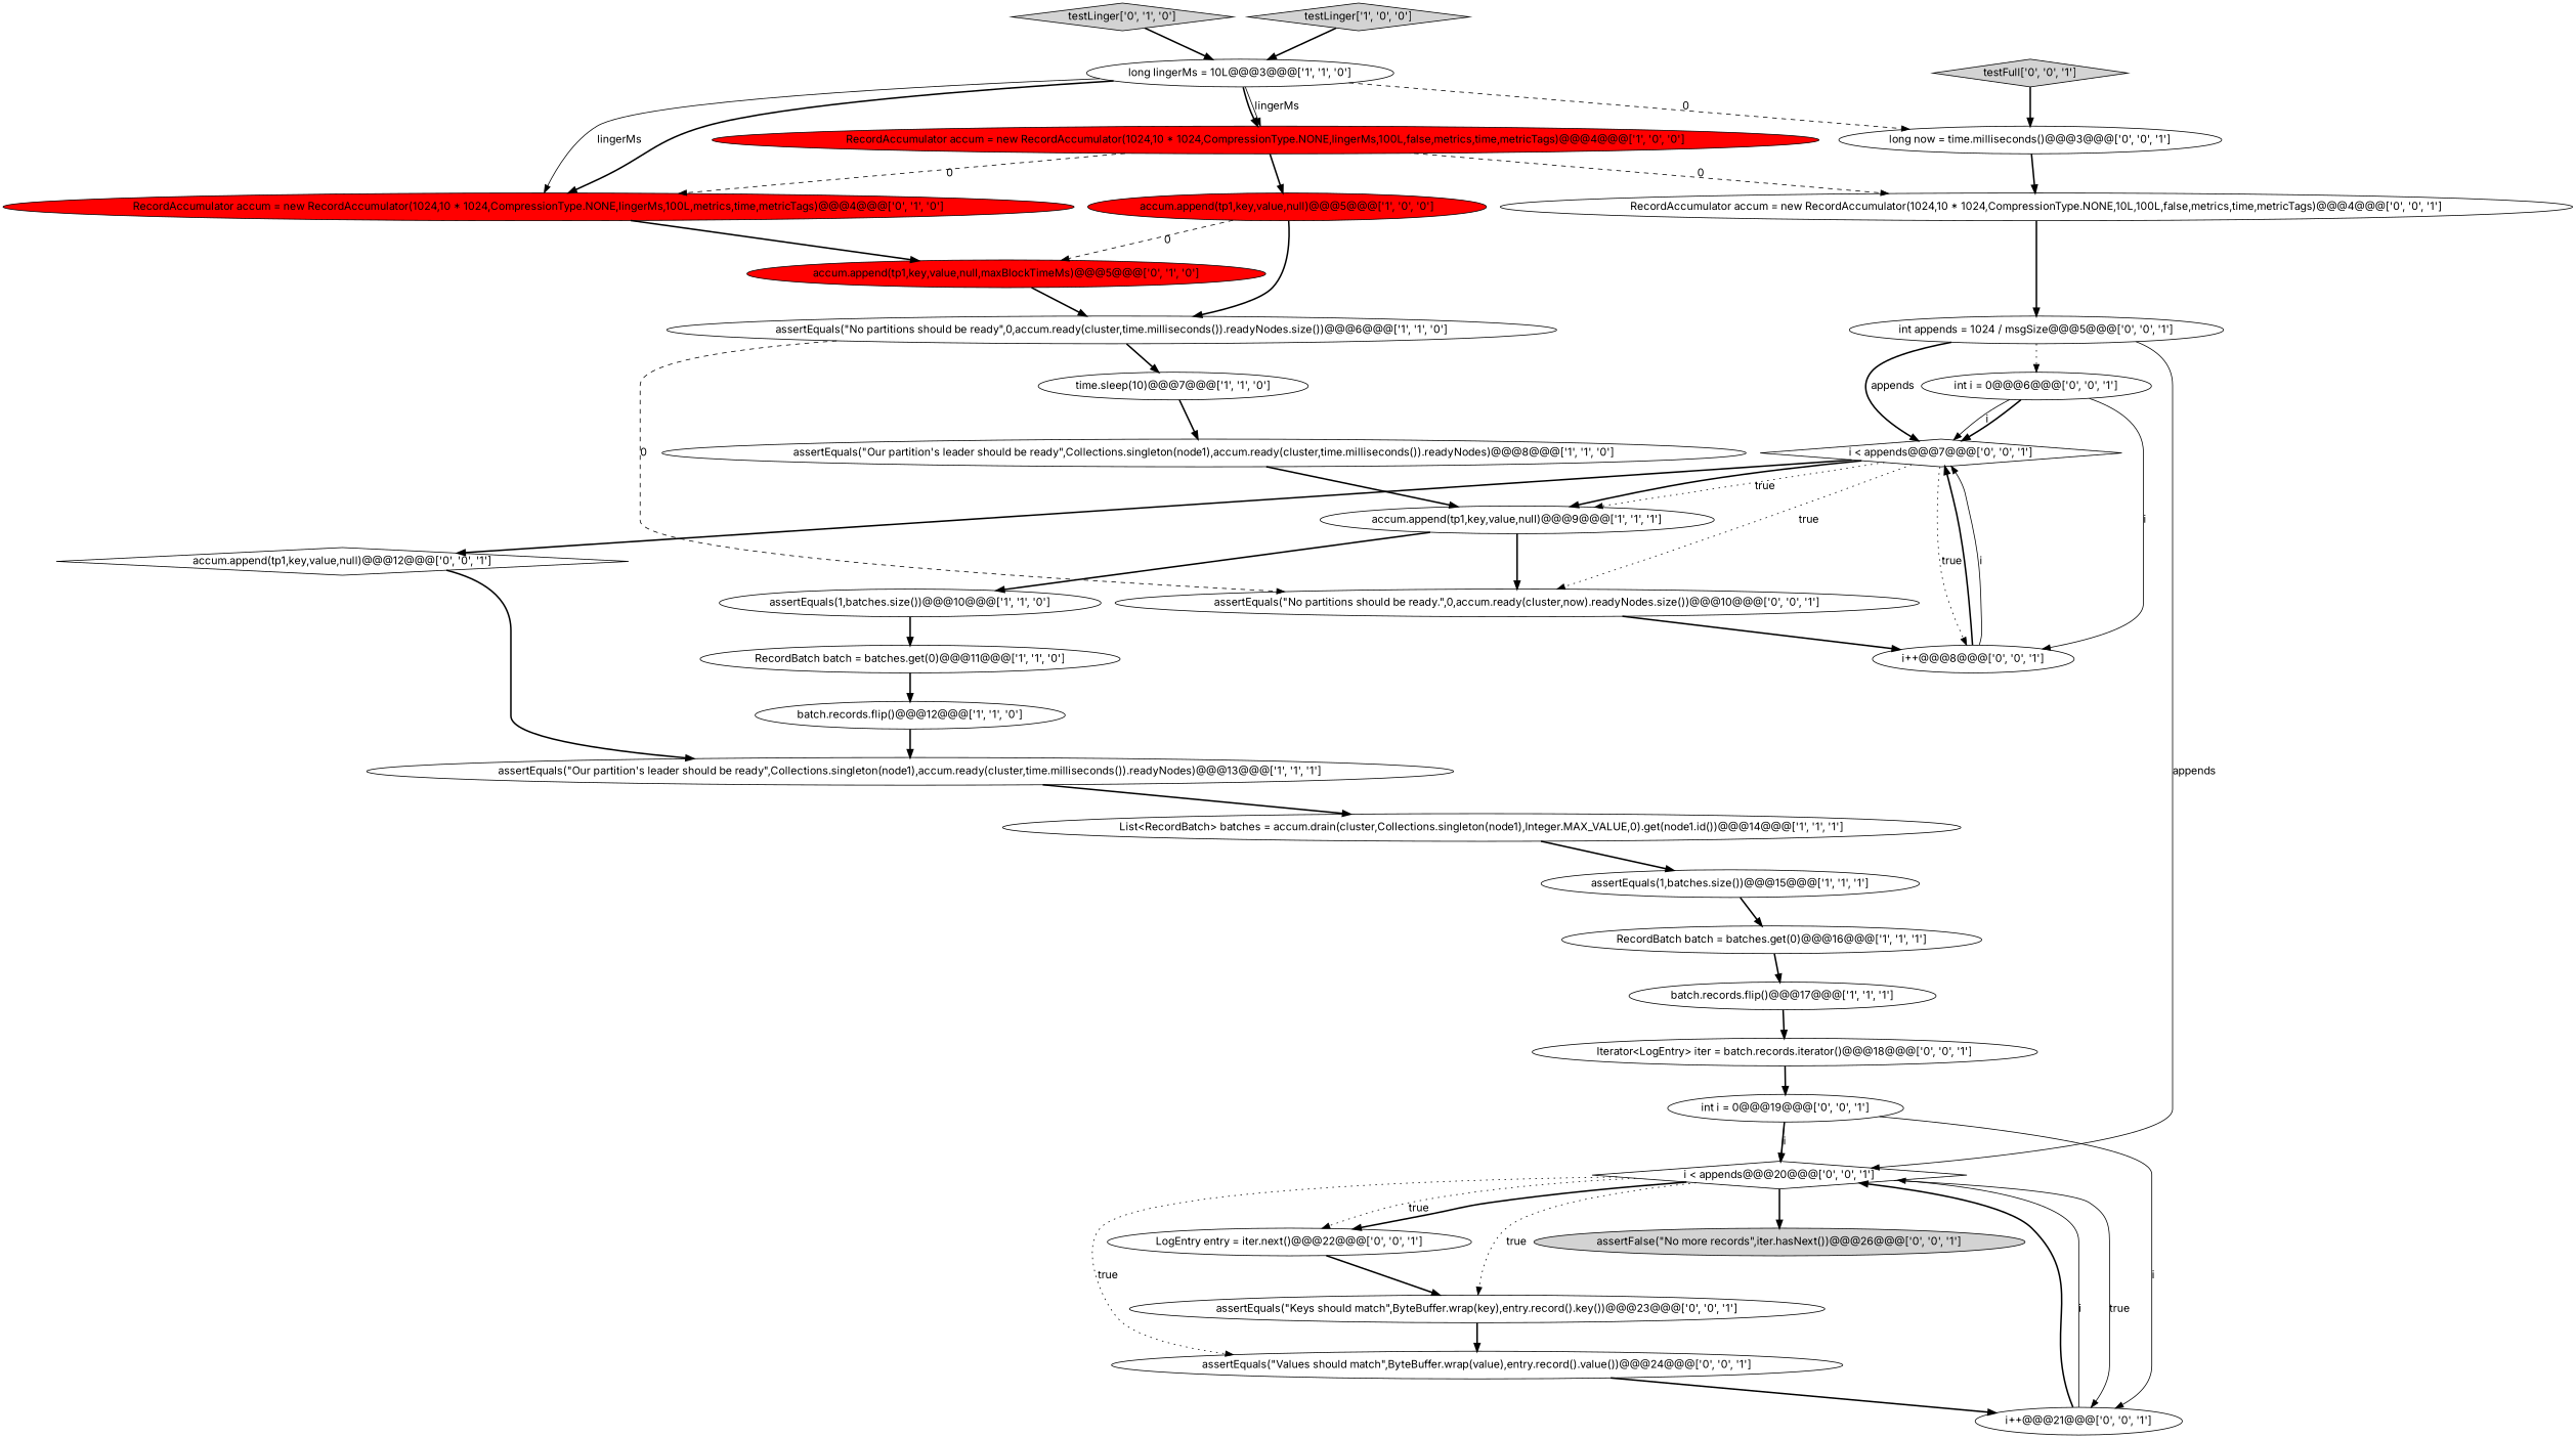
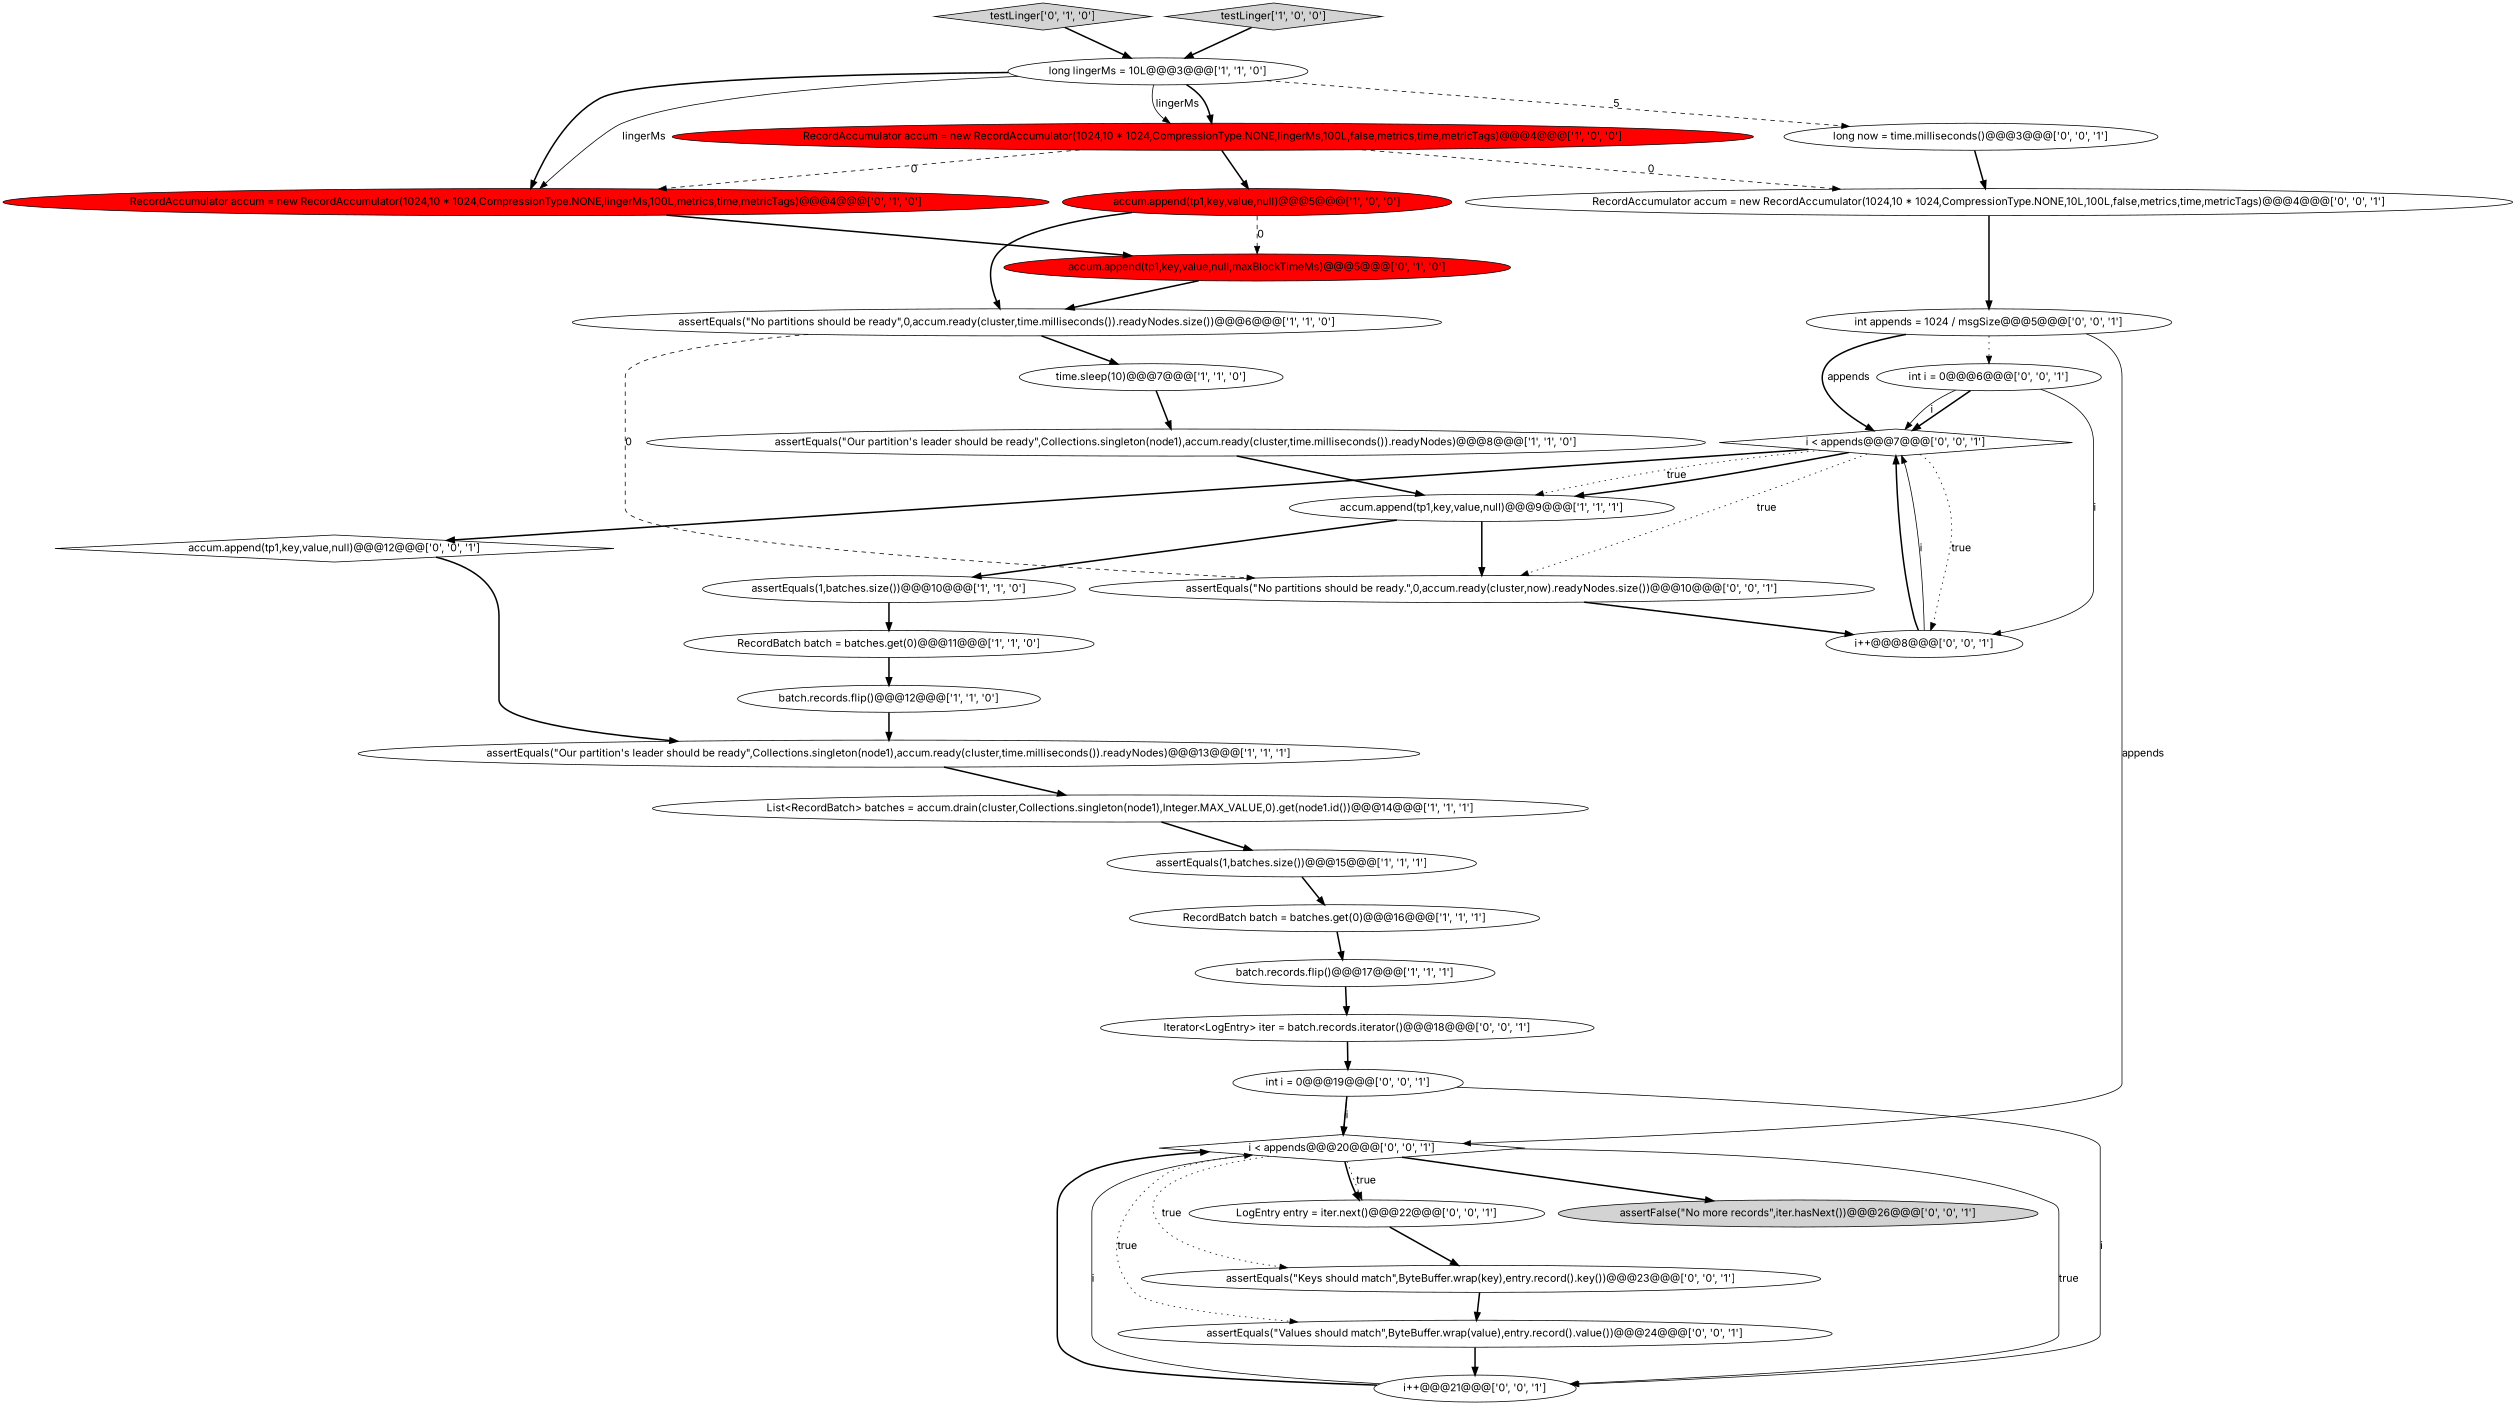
  digraph {
    fontname=Inter
    node [fillcolor=white fontname=Inter shape=ellipse style=filled]
    edge [fontname=Inter style=bold]
    n1 [label="int i = 0@@@19@@@['0', '0', '1']"]
    n2 [label="i < appends@@@20@@@['0', '0', '1']" shape=diamond]
    n3 [label="i++@@@21@@@['0', '0', '1']"]
    n4 [label="assertEquals(\"Keys should match\",ByteBuffer.wrap(key),entry.record().key())@@@23@@@['0', '0', '1']"]
    n5 [label="assertEquals(\"Values should match\",ByteBuffer.wrap(value),entry.record().value())@@@24@@@['0', '0', '1']"]
    n6 [label="LogEntry entry = iter.next()@@@22@@@['0', '0', '1']"]
    n7 [fillcolor=lightgray label="assertFalse(\"No more records\",iter.hasNext())@@@26@@@['0', '0', '1']"]
    n8 [fillcolor=red label="accum.append(tp1,key,value,null)@@@5@@@['1', '0', '0']"]
    n9 [fillcolor=red label="accum.append(tp1,key,value,null,maxBlockTimeMs)@@@5@@@['0', '1', '0']"]
    n10 [label="assertEquals(\"No partitions should be ready\",0,accum.ready(cluster,time.milliseconds()).readyNodes.size())@@@6@@@['1', '1', '0']"]
    n11 [label="assertEquals(\"No partitions should be ready.\",0,accum.ready(cluster,now).readyNodes.size())@@@10@@@['0', '0', '1']"]
    n12 [label="time.sleep(10)@@@7@@@['1', '1', '0']"]
    n13 [label="assertEquals(1,batches.size())@@@15@@@['1', '1', '1']"]
    n14 [label="RecordBatch batch = batches.get(0)@@@16@@@['1', '1', '1']"]
    n15 [label="batch.records.flip()@@@17@@@['1', '1', '1']"]
    n16 [label="long lingerMs = 10L@@@3@@@['1', '1', '0']"]
    n17 [fillcolor=red label="RecordAccumulator accum = new RecordAccumulator(1024,10 * 1024,CompressionType.NONE,lingerMs,100L,metrics,time,metricTags)@@@4@@@['0', '1', '0']"]
    n18 [label="long now = time.milliseconds()@@@3@@@['0', '0', '1']"]
    n19 [fillcolor=red label="RecordAccumulator accum = new RecordAccumulator(1024,10 * 1024,CompressionType.NONE,lingerMs,100L,false,metrics,time,metricTags)@@@4@@@['1', '0', '0']"]
    n20 [label="RecordAccumulator accum = new RecordAccumulator(1024,10 * 1024,CompressionType.NONE,10L,100L,false,metrics,time,metricTags)@@@4@@@['0', '0', '1']"]
    n21 [label="assertEquals(1,batches.size())@@@10@@@['1', '1', '0']"]
    n22 [label="RecordBatch batch = batches.get(0)@@@11@@@['1', '1', '0']"]
    n23 [label="batch.records.flip()@@@12@@@['1', '1', '0']"]
    n24 [label="int appends = 1024 / msgSize@@@5@@@['0', '0', '1']"]
    n25 [label="int i = 0@@@6@@@['0', '0', '1']"]
    n26 [label="i < appends@@@7@@@['0', '0', '1']" shape=diamond]
    n27 [label="i++@@@8@@@['0', '0', '1']"]
    n28 [label="accum.append(tp1,key,value,null)@@@9@@@['1', '1', '1']"]
    n29 [label="accum.append(tp1,key,value,null)@@@12@@@['0', '0', '1']" shape=diamond]
-   n30 [fillcolor=lightgray label="testFull['0', '0', '1']" shape=diamond]
    n31 [fillcolor=lightgray label="testLinger['0', '1', '0']" shape=diamond]
    n32 [label="List<RecordBatch> batches = accum.drain(cluster,Collections.singleton(node1),Integer.MAX_VALUE,0).get(node1.id())@@@14@@@['1', '1', '1']"]
    n33 [label="assertEquals(\"Our partition's leader should be ready\",Collections.singleton(node1),accum.ready(cluster,time.milliseconds()).readyNodes)@@@8@@@['1', '1', '0']"]
    n34 [label="assertEquals(\"Our partition's leader should be ready\",Collections.singleton(node1),accum.ready(cluster,time.milliseconds()).readyNodes)@@@13@@@['1', '1', '1']"]
    n35 [fillcolor=lightgray label="testLinger['1', '0', '0']" shape=diamond]
    n36 [label="Iterator<LogEntry> iter = batch.records.iterator()@@@18@@@['0', '0', '1']"]
    n1 -> n2 [label=i style=solid]
    n1 -> n2
    n1 -> n3 [label=i style=solid]
    n2 -> n3 [label=true style=solid]
    n2 -> n4 [label=true style=dotted]
    n2 -> n5 [label=true style=dotted]
    n2 -> n6 [label=true style=dotted]
    n2 -> n6
    n2 -> n7
    n3 -> n2
    n3 -> n2 [label=i style=solid]
    n4 -> n5
    n5 -> n3
    n6 -> n4
    n8 -> n9 [label=0 style=dashed]
    n8 -> n10
    n9 -> n10
    n10 -> n11 [label=0 style=dashed]
    n10 -> n12
    n11 -> n27
    n12 -> n33
    n13 -> n14
    n14 -> n15
    n15 -> n36
    n16 -> n17
    n16 -> n17 [label=lingerMs style=solid]
-   n16 -> n18 [label=0 style=dashed]
+   n16 -> n18 [label=5 style=dashed]
    n16 -> n19
    n16 -> n19 [label=lingerMs style=solid]
    n17 -> n9
    n18 -> n20
    n19 -> n8
    n19 -> n17 [label=0 style=dashed]
    n19 -> n20 [label=0 style=dashed]
    n20 -> n24
    n21 -> n22
    n22 -> n23
    n23 -> n34
    n24 -> n2 [label=appends style=solid]
    n24 -> n25 [style=dotted]
    n24 -> n26 [label=appends]
    n25 -> n26
    n25 -> n26 [label=i style=solid]
    n25 -> n27 [label=i style=solid]
    n26 -> n11 [label=true style=dotted]
    n26 -> n27 [label=true style=dotted]
    n26 -> n28 [label=true style=dotted]
    n26 -> n28
    n26 -> n29
    n27 -> n26
    n27 -> n26 [label=i style=solid]
    n28 -> n11
    n28 -> n21
    n29 -> n34
-   n30 -> n18
    n31 -> n16
    n32 -> n13
    n33 -> n28
    n34 -> n32
    n35 -> n16
    n36 -> n1
  }
